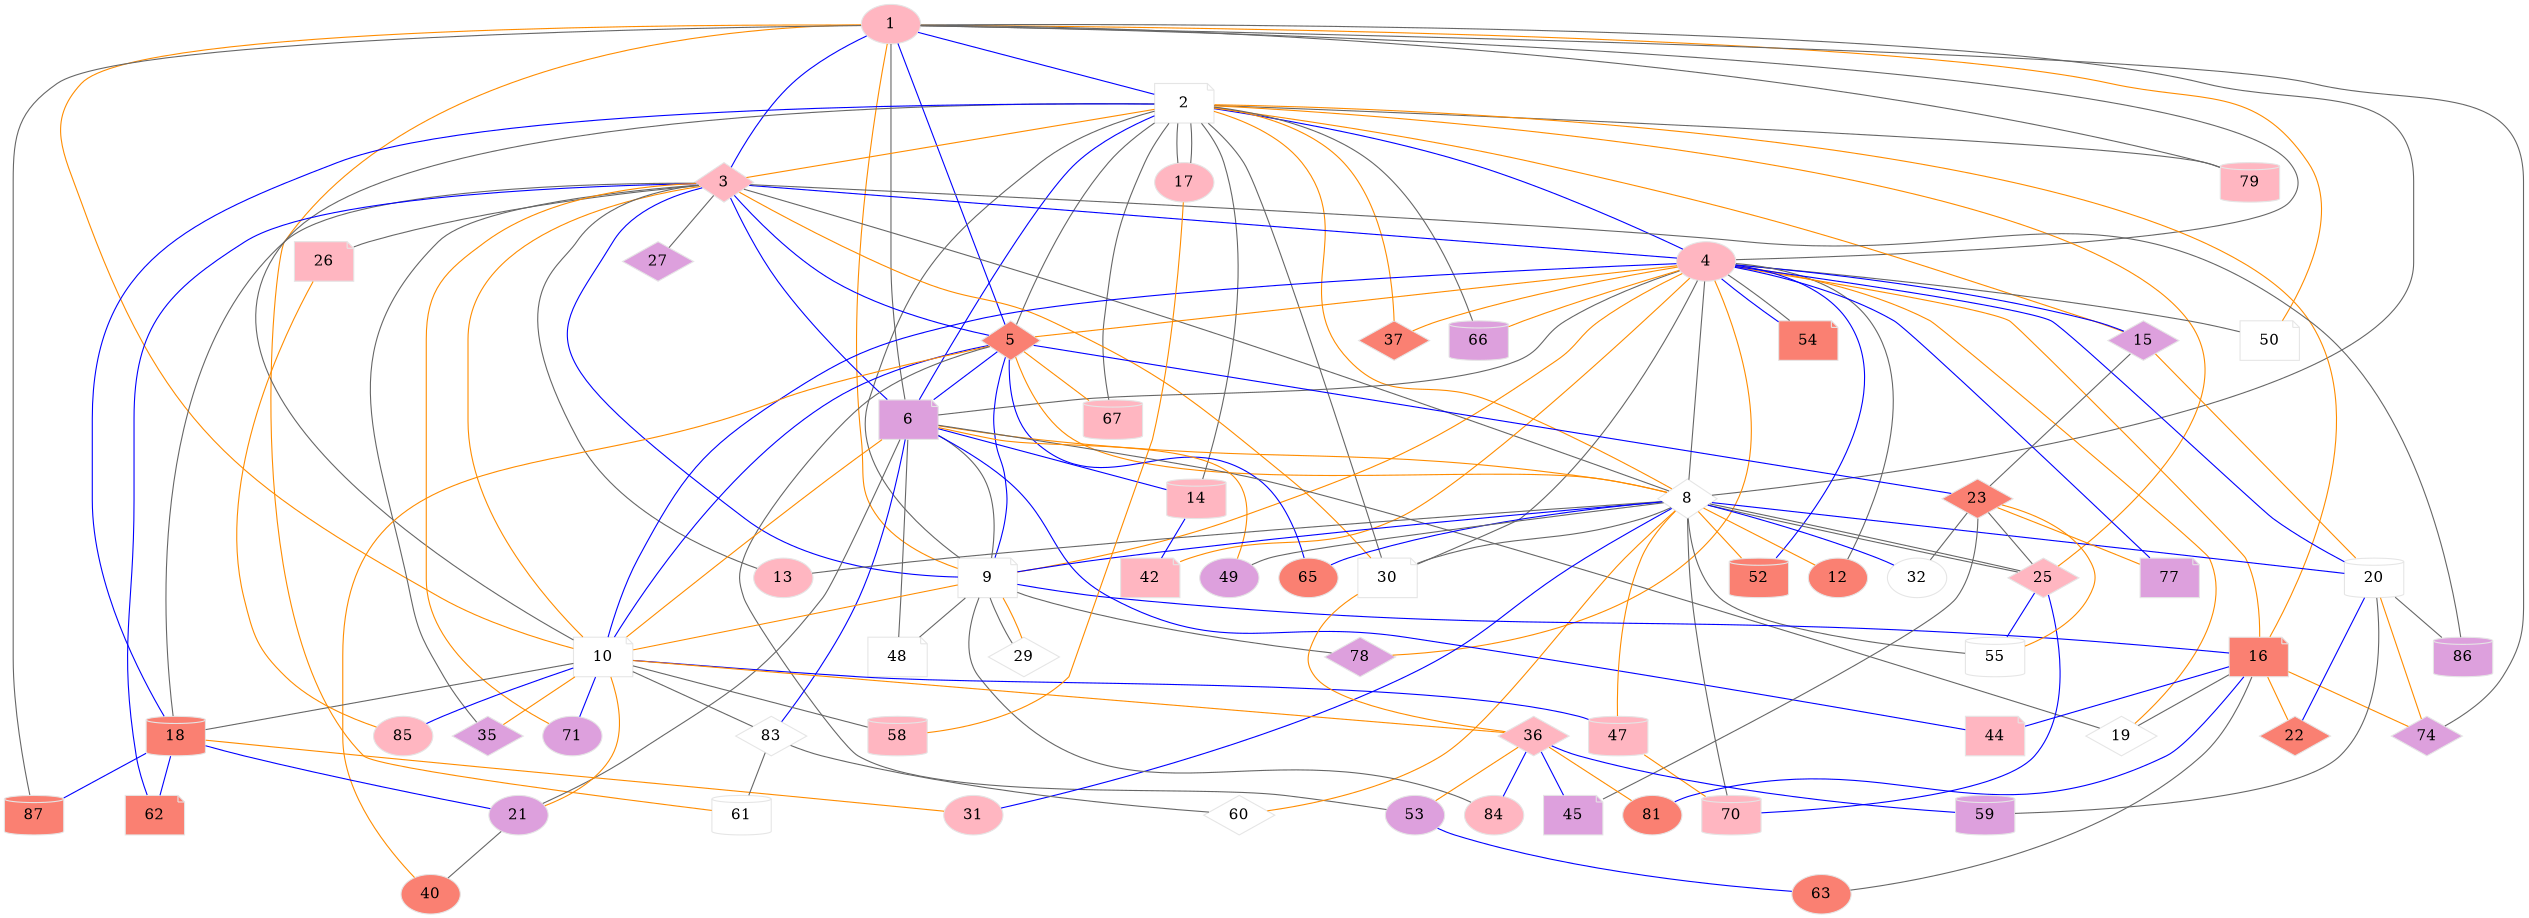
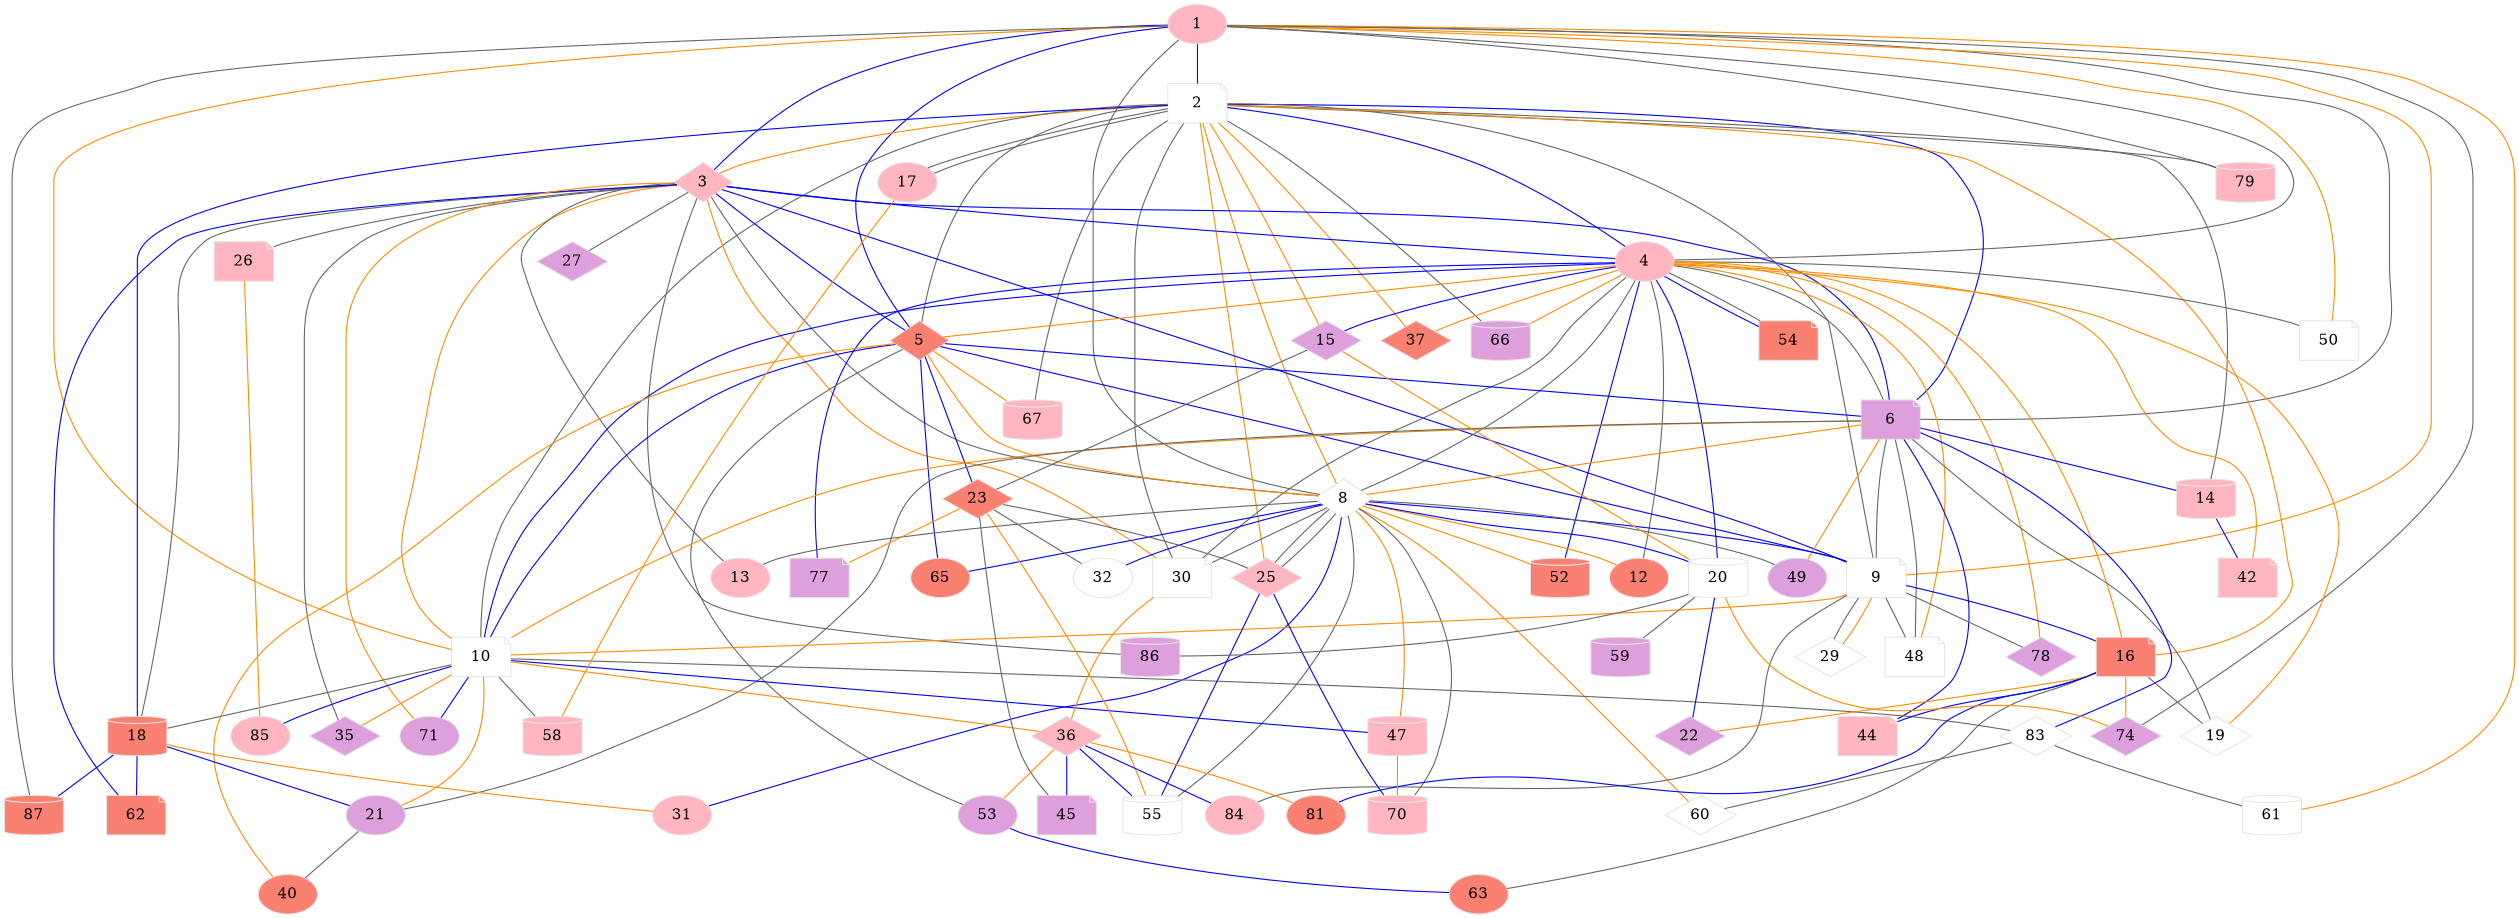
  graph {
    node [color=gray90 fillcolor=lightpink shape=ellipse style=filled]
    edge [color=gray40]
    1 [super="+56"]
    2 [fillcolor=white shape=note super="+83"]
    3 [shape=diamond super="+7"]
    4 [super="+11"]
    5 [fillcolor=salmon shape=diamond super="+34"]
    6 [fillcolor=plum shape=note super="+68"]
    8 [fillcolor=white shape=diamond super="+73"]
    9 [fillcolor=white shape=note super="+46"]
    10 [fillcolor=white shape=note super="+38"]
    50 [fillcolor=white shape=note]
    61 [fillcolor=white shape=cylinder]
    74 [fillcolor=plum shape=diamond super="+88"]
    79 [shape=cylinder]
    87 [fillcolor=salmon shape=cylinder]
    14 [shape=cylinder]
    15 [fillcolor=plum shape=diamond super="+75"]
    16 [fillcolor=salmon shape=note super="+76"]
    17
    18 [fillcolor=salmon shape=cylinder super="+57"]
    25 [shape=diamond super="+39"]
    30 [fillcolor=white shape=note super="+41"]
    37 [fillcolor=salmon shape=diamond super="+72"]
    66 [fillcolor=plum shape=cylinder]
    67 [shape=cylinder]
    13
    26 [shape=note]
    27 [fillcolor=plum shape=diamond]
    35 [fillcolor=plum shape=diamond]
    62 [fillcolor=salmon shape=note]
    71 [fillcolor=plum]
    86 [fillcolor=plum shape=cylinder]
    12 [fillcolor=salmon]
    19 [fillcolor=white shape=diamond super="+28"]
    20 [fillcolor=white shape=cylinder super="+64"]
    42 [shape=note]
    52 [fillcolor=salmon shape=cylinder]
    54 [fillcolor=salmon shape=note]
    77 [fillcolor=plum shape=note]
    78 [fillcolor=plum shape=diamond]
    23 [fillcolor=salmon shape=diamond super="+43"]
    40 [fillcolor=salmon]
    53 [fillcolor=plum]
    65 [fillcolor=salmon]
    21 [fillcolor=plum super="+89"]
    n45 [fillcolor=white label=83 shape=diamond super="+51"]
    44 [shape=note]
    48 [fillcolor=white shape=note]
    49 [fillcolor=plum]
    31
    32 [fillcolor=white]
    47 [shape=cylinder]
    55 [fillcolor=white shape=cylinder super="+82"]
    60 [fillcolor=white shape=diamond]
    70 [shape=cylinder super="+80"]
    29 [fillcolor=white shape=diamond]
    84
    36 [shape=diamond super="+69"]
    58 [shape=cylinder]
    85
-   22 [fillcolor=salmon shape=diamond]
+   22 [fillcolor=plum shape=diamond]
    63 [fillcolor=salmon]
    81 [fillcolor=salmon]
    59 [fillcolor=plum shape=cylinder]
    45 [fillcolor=plum shape=note]
    1 -- 2 [color=blue]
    1 -- 3 [color=blue weight=2]
    1 -- 4
    1 -- 5 [color=blue]
    1 -- 6
    1 -- 8
    1 -- 9 [color=darkorange]
    1 -- 10 [color=darkorange weight=2]
    1 -- 50 [color=darkorange]
    1 -- 61 [color=darkorange]
    1 -- 74
    1 -- 79
    1 -- 87
    2 -- 3 [color=darkorange weight=2]
    2 -- 4 [color=blue]
    2 -- 5
    2 -- 6 [color=blue]
    2 -- 8 [color=darkorange]
    2 -- 9
    2 -- 10
    2 -- 79
    2 -- 14
    2 -- 15 [color=darkorange]
    2 -- 16 [color=darkorange]
    2 -- 17
    2 -- 17
    2 -- 18 [color=blue]
    2 -- 25 [color=darkorange]
    2 -- 30
    2 -- 37 [color=darkorange]
    2 -- 66
    2 -- 67
    3 -- 4 [color=blue weight=2]
    3 -- 5 [color=blue weight=2]
    3 -- 6 [color=blue weight=2]
    3 -- 8 [weight=2]
    3 -- 9 [color=blue weight=2]
    3 -- 10 [color=darkorange weight=2]
    3 -- 18
    3 -- 30 [color=darkorange]
    3 -- 13
    3 -- 26 [weight=2]
    3 -- 27 [weight=2]
    3 -- 35
    3 -- 62 [color=blue]
    3 -- 71 [color=darkorange]
    3 -- 86
    4 -- 5 [color=darkorange]
    4 -- 6
    4 -- 8 [weight=2]
-   4 -- 9 [color=darkorange weight=2]
+   4 -- 48 [color=darkorange weight=2]
    4 -- 10 [color=blue]
    4 -- 50
    4 -- 15 [color=blue weight=2]
    4 -- 16 [color=darkorange]
    4 -- 30
    4 -- 37 [color=darkorange]
    4 -- 66 [color=darkorange]
    4 -- 12
    4 -- 19 [color=darkorange]
    4 -- 20 [color=blue]
    4 -- 42 [color=darkorange]
    4 -- 52 [color=blue]
    4 -- 54 [color=blue]
    4 -- 54
    4 -- 77 [color=blue]
    4 -- 78 [color=darkorange]
    5 -- 6 [color=blue]
    5 -- 8 [color=darkorange weight=2]
    5 -- 9 [color=blue]
    5 -- 10 [color=blue weight=2]
    5 -- 67 [color=darkorange]
    5 -- 23 [color=blue]
    5 -- 40 [color=darkorange]
    5 -- 53
    5 -- 65 [color=blue]
    6 -- 8 [color=darkorange]
    6 -- 9
    6 -- 10 [color=darkorange]
    6 -- 14 [color=blue]
    6 -- 19
    6 -- 21
    6 -- n45 [color=blue]
    6 -- 44 [color=blue]
    6 -- 48
    6 -- 49 [color=darkorange]
    8 -- 9 [color=blue]
    8 -- 25
    8 -- 25
    8 -- 30
    8 -- 13
    8 -- 12 [color=darkorange]
    8 -- 20 [color=blue]
    8 -- 52 [color=darkorange]
    8 -- 65 [color=blue]
    8 -- 49
    8 -- 31 [color=blue]
    8 -- 32 [color=blue]
    8 -- 47 [color=darkorange]
    8 -- 55
    8 -- 60 [color=darkorange]
    8 -- 70
    9 -- 10 [color=darkorange]
    9 -- 16 [color=blue]
    9 -- 78
    9 -- 48
    9 -- 29
    9 -- 29 [color=darkorange]
    9 -- 84
    10 -- 18
    10 -- 35 [color=darkorange]
    10 -- 71 [color=blue]
    10 -- 21 [color=darkorange]
    10 -- n45 [weight=2]
    10 -- 47 [color=blue]
    10 -- 36 [color=darkorange]
    10 -- 58
    10 -- 85 [color=blue]
    14 -- 42 [color=blue]
    15 -- 20 [color=darkorange]
    15 -- 23
    16 -- 74 [color=darkorange]
    16 -- 19
    16 -- 44 [color=blue]
    16 -- 22 [color=darkorange]
    16 -- 63
    16 -- 81 [color=blue]
    17 -- 58 [color=darkorange]
    18 -- 87 [color=blue]
    18 -- 62 [color=blue]
    18 -- 21 [color=blue]
    18 -- 31 [color=darkorange]
    25 -- 55 [color=blue]
    25 -- 70 [color=blue]
    30 -- 36 [color=darkorange]
    26 -- 85 [color=darkorange]
    20 -- 74 [color=darkorange]
    20 -- 86
    20 -- 22 [color=blue]
    20 -- 59
    23 -- 25
    23 -- 77 [color=darkorange]
    23 -- 32
    23 -- 55 [color=darkorange]
    23 -- 45
    53 -- 63 [color=blue]
    21 -- 40
    n45 -- 61
    n45 -- 60
    47 -- 70 [color=darkorange]
    36 -- 53 [color=darkorange]
    36 -- 84 [color=blue]
    36 -- 81 [color=darkorange]
-   36 -- 59 [color=blue]
+   36 -- 55 [color=blue]
    36 -- 45 [color=blue]
  }
